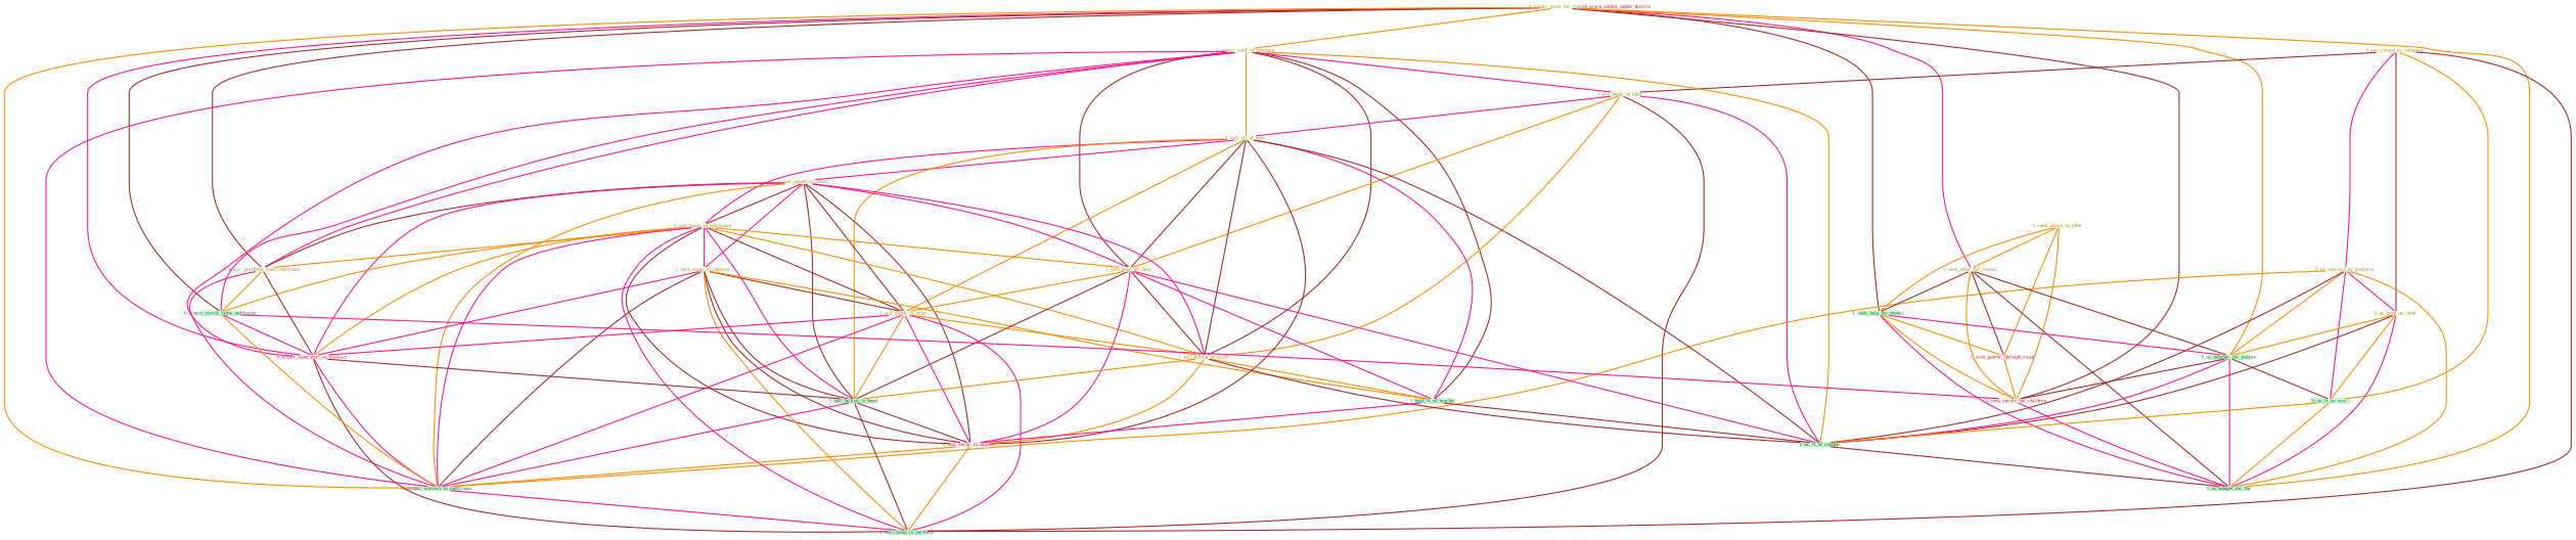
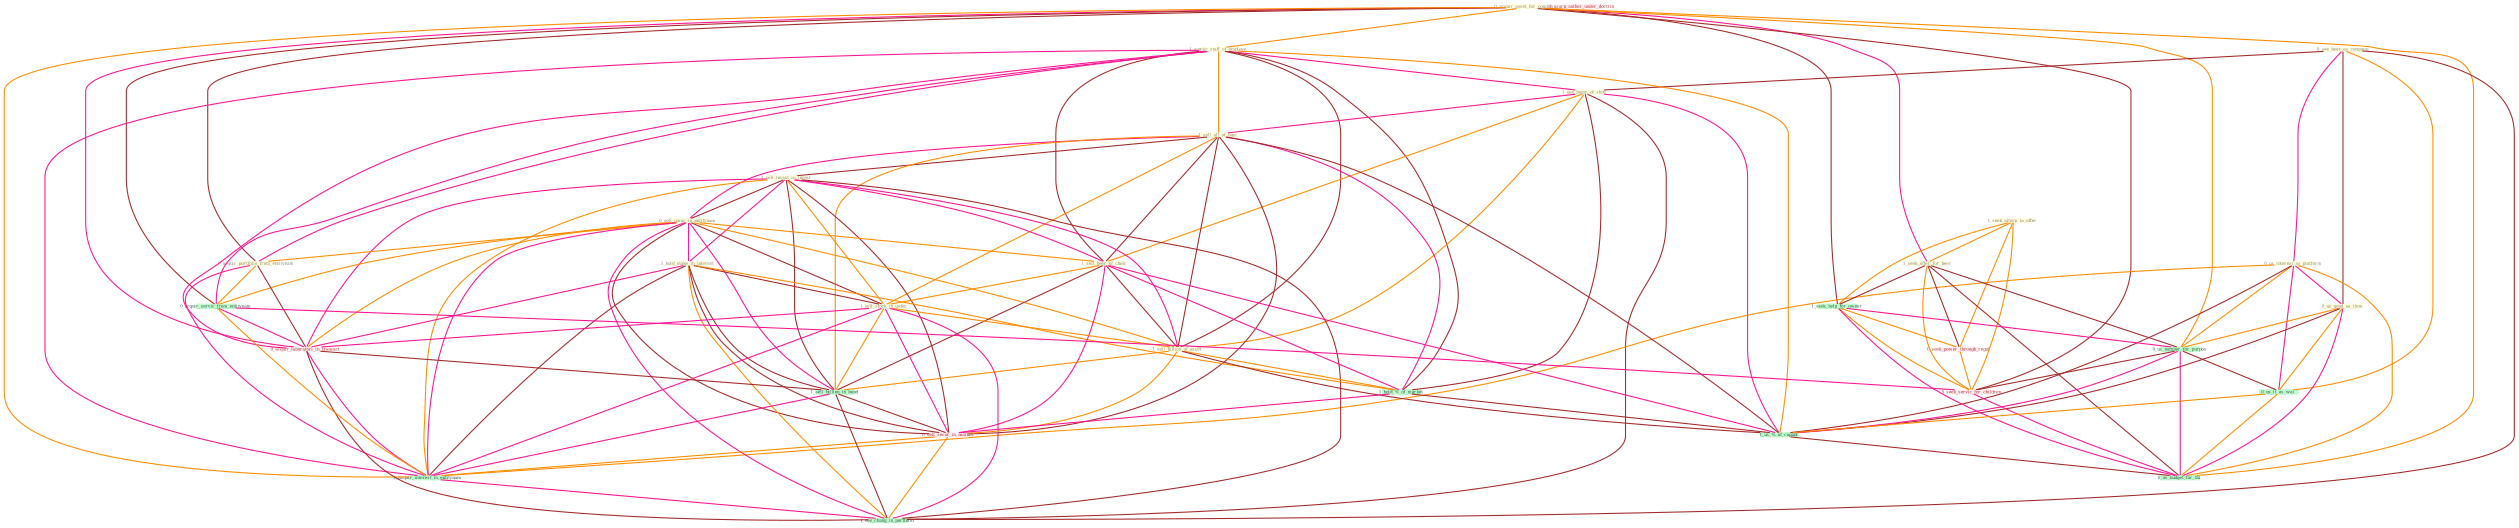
  graph {
    node [color="#ffffe0" fixedsize=true fontcolor="#8b7d6b" fontsize=4 shape=polygon style=filled]
    edge [color=darkorange w=1]
    "0_acquir_asset_for_combin " [height=.06 width=.5]
-   "0_see_return_as_compens " [height=.06 width=.5]
+   "0_see_return_as_compens " [height=.06 width=.5 label="0_see_beer_as_compens"]
    "1_acquir_staff_of_employe " [height=.06 width=.5]
    "1_see_begin_of_shift " [height=.06 width=.5]
    "0_us_interest_as_platform " [height=.06 width=.5]
    "1_sell_all_of_busi " [height=.06 width=.5]
    "1_seek_altern_to_offer " [height=.06 width=.5]
    n8 [height=.06 label="1_sell_invest_in_invest" width=.5]
    "0_sell_insur_in_entitynam " [height=.06 width=.5]
-   "1_seek_offer_for_station " [height=.06 width=.5]
+   "1_seek_offer_for_station " [height=.06 width=.5 label="1_seek_offer_for_beer"]
    "1_hold_stake_in_interest " [height=.06 width=.5]
    "0_us_good_as_item " [height=.06 width=.5]
    "0_acquir_portfolio_from_entitynam " [height=.06 width=.5]
    "1_sell_beer_of_choic " [height=.06 width=.5]
    "1_sell_stock_in_index " [height=.06 width=.5]
    "1_sell_billion_of_asset " [height=.06 width=.5]
    "0_seek_power_through_regul " [color="#fff0f5" fontcolor="#b22222" height=.06 width=.5]
    "0_acquir_laboratori_in_transact " [color="#fff0f5" fontcolor="#b22222" height=.06 width=.5]
    "1_usurp_author_under_doctrin " [color="#fff0f5" fontcolor="#b22222" height=.06 width=.5]
    "0_sell_secur_in_market " [color="#fff0f5" fontcolor="#b22222" height=.06 width=.5]
    n21 [color="#fff0f5" fontcolor="#b22222" height=.06 label="5_seek_servic_for_children" width=.5]
    "1_seek_help_for_owner " [color="#BDFCC9" fontcolor="#2f4f4f" height=.06 width=.5]
    "0_acquir_servic_from_entitynam " [color="#BDFCC9" fontcolor="#2f4f4f" height=.06 width=.5]
    "0_us_number_for_purpos " [color="#BDFCC9" fontcolor="#2f4f4f" height=.06 width=.5]
    "1_acquir_interest_in_entitynam " [color="#BDFCC9" fontcolor="#2f4f4f" height=.06 width=.5]
    "0_us_budget_for_thi " [color="#BDFCC9" fontcolor="#2f4f4f" height=.06 width=.5]
    "0_us_it_as_wai " [color="#BDFCC9" fontcolor="#2f4f4f" height=.06 width=.5]
    "1_see_chang_in_portfolio " [color="#BDFCC9" fontcolor="#2f4f4f" height=.06 width=.5]
    "1_hold_%_of_market " [color="#BDFCC9" fontcolor="#2f4f4f" height=.06 width=.5]
    "1_us_%_of_capabl " [color="#BDFCC9" fontcolor="#2f4f4f" height=.06 width=.5]
    "1_sell_billion_in_bond " [color="#BDFCC9" fontcolor="#2f4f4f" height=.06 width=.5]
    subgraph sub_1 {
      "0_acquir_asset_for_combin "
      "0_see_return_as_compens "
      "1_acquir_staff_of_employe "
      "1_see_begin_of_shift "
      "0_us_interest_as_platform "
      "1_sell_all_of_busi "
      "1_seek_altern_to_offer "
      n8
      "0_sell_insur_in_entitynam "
      "1_seek_offer_for_station "
      "1_hold_stake_in_interest "
      "0_us_good_as_item "
      "0_acquir_portfolio_from_entitynam "
      "1_sell_beer_of_choic "
      "1_sell_stock_in_index "
      "1_sell_billion_of_asset "
    }
    subgraph sub_2 {
      "0_seek_power_through_regul "
      "0_acquir_laboratori_in_transact "
      "1_usurp_author_under_doctrin "
      "0_sell_secur_in_market "
      n21
    }
    "0_acquir_asset_for_combin " -- "1_acquir_staff_of_employe "
    "0_acquir_asset_for_combin " -- "1_seek_offer_for_station " [color=deeppink]
    "0_acquir_asset_for_combin " -- "0_acquir_portfolio_from_entitynam " [color=brown]
    "0_acquir_asset_for_combin " -- "0_acquir_laboratori_in_transact " [color=deeppink]
    "0_acquir_asset_for_combin " -- n21 [color=brown]
    "0_acquir_asset_for_combin " -- "1_seek_help_for_owner " [color=brown]
    "0_acquir_asset_for_combin " -- "0_acquir_servic_from_entitynam " [color=brown]
    "0_acquir_asset_for_combin " -- "0_us_number_for_purpos "
    "0_acquir_asset_for_combin " -- "1_acquir_interest_in_entitynam "
    "0_acquir_asset_for_combin " -- "0_us_budget_for_thi "
    "0_see_return_as_compens " -- "1_see_begin_of_shift " [color=brown]
    "0_see_return_as_compens " -- "0_us_interest_as_platform " [color=deeppink]
    "0_see_return_as_compens " -- "0_us_good_as_item " [color=brown]
    "0_see_return_as_compens " -- "0_us_it_as_wai "
    "0_see_return_as_compens " -- "1_see_chang_in_portfolio " [color=brown]
    "1_acquir_staff_of_employe " -- "1_see_begin_of_shift " [color=deeppink]
    "1_acquir_staff_of_employe " -- "1_sell_all_of_busi "
    "1_acquir_staff_of_employe " -- "0_acquir_portfolio_from_entitynam " [color=deeppink]
    "1_acquir_staff_of_employe " -- "1_sell_beer_of_choic " [color=brown]
    "1_acquir_staff_of_employe " -- "1_sell_billion_of_asset " [color=brown]
    "1_acquir_staff_of_employe " -- "0_acquir_laboratori_in_transact " [color=deeppink]
    "1_acquir_staff_of_employe " -- "0_acquir_servic_from_entitynam " [color=deeppink]
    "1_acquir_staff_of_employe " -- "1_acquir_interest_in_entitynam " [color=deeppink]
    "1_acquir_staff_of_employe " -- "1_hold_%_of_market " [color=brown]
    "1_acquir_staff_of_employe " -- "1_us_%_of_capabl "
    "1_see_begin_of_shift " -- "1_sell_all_of_busi " [color=deeppink]
    "1_see_begin_of_shift " -- "1_sell_beer_of_choic "
    "1_see_begin_of_shift " -- "1_sell_billion_of_asset "
    "1_see_begin_of_shift " -- "1_see_chang_in_portfolio " [color=brown]
+   "1_see_begin_of_shift " -- "1_hold_%_of_market " [color=brown]
    "1_see_begin_of_shift " -- "1_us_%_of_capabl " [color=deeppink]
    "0_us_interest_as_platform " -- "0_us_good_as_item " [color=deeppink w=2]
    "0_us_interest_as_platform " -- "0_us_number_for_purpos "
    "0_us_interest_as_platform " -- "1_acquir_interest_in_entitynam "
    "0_us_interest_as_platform " -- "0_us_budget_for_thi "
    "0_us_interest_as_platform " -- "0_us_it_as_wai " [color=deeppink w=2]
    "0_us_interest_as_platform " -- "1_us_%_of_capabl " [color=brown]
-   "1_sell_all_of_busi " -- n8 [color=deeppink]
+   "1_sell_all_of_busi " -- n8 [color=brown]
    "1_sell_all_of_busi " -- "0_sell_insur_in_entitynam " [color=deeppink]
    "1_sell_all_of_busi " -- "1_sell_beer_of_choic " [color=brown w=2]
    "1_sell_all_of_busi " -- "1_sell_stock_in_index "
    "1_sell_all_of_busi " -- "1_sell_billion_of_asset " [color=brown w=2]
    "1_sell_all_of_busi " -- "0_sell_secur_in_market " [color=brown]
    "1_sell_all_of_busi " -- "1_hold_%_of_market " [color=deeppink]
    "1_sell_all_of_busi " -- "1_us_%_of_capabl " [color=brown]
    "1_sell_all_of_busi " -- "1_sell_billion_in_bond "
    "1_seek_altern_to_offer " -- "1_seek_offer_for_station "
    "1_seek_altern_to_offer " -- "0_seek_power_through_regul "
    "1_seek_altern_to_offer " -- n21
    "1_seek_altern_to_offer " -- "1_seek_help_for_owner "
    n8 -- "0_sell_insur_in_entitynam " [color=brown w=2]
    n8 -- "1_hold_stake_in_interest " [color=deeppink]
    n8 -- "1_sell_beer_of_choic " [color=deeppink]
-   n8 -- "1_sell_stock_in_index " [color=brown w=2]
+   n8 -- "1_sell_stock_in_index " [w=2]
    n8 -- "1_sell_billion_of_asset " [color=deeppink]
    n8 -- "0_acquir_laboratori_in_transact " [color=deeppink]
    n8 -- "0_sell_secur_in_market " [color=brown w=2]
    n8 -- "1_acquir_interest_in_entitynam "
-   n8 -- "0_acquir_portfolio_from_entitynam " [color=brown]
+   n8 -- "1_see_chang_in_portfolio " [color=brown]
    n8 -- "1_sell_billion_in_bond " [color=brown w=2]
    "0_sell_insur_in_entitynam " -- "1_hold_stake_in_interest " [color=deeppink]
    "0_sell_insur_in_entitynam " -- "0_acquir_portfolio_from_entitynam "
    "0_sell_insur_in_entitynam " -- "1_sell_beer_of_choic "
    "0_sell_insur_in_entitynam " -- "1_sell_stock_in_index " [color=brown w=2]
    "0_sell_insur_in_entitynam " -- "1_sell_billion_of_asset "
    "0_sell_insur_in_entitynam " -- "0_acquir_laboratori_in_transact "
    "0_sell_insur_in_entitynam " -- "0_sell_secur_in_market " [color=brown w=2]
    "0_sell_insur_in_entitynam " -- "0_acquir_servic_from_entitynam "
    "0_sell_insur_in_entitynam " -- "1_acquir_interest_in_entitynam " [color=deeppink w=2]
    "0_sell_insur_in_entitynam " -- "1_see_chang_in_portfolio " [color=deeppink]
    "0_sell_insur_in_entitynam " -- "1_sell_billion_in_bond " [color=deeppink w=2]
    "1_seek_offer_for_station " -- "0_seek_power_through_regul " [color=brown]
    "1_seek_offer_for_station " -- n21 [w=2]
    "1_seek_offer_for_station " -- "1_seek_help_for_owner " [color=brown w=2]
    "1_seek_offer_for_station " -- "0_us_number_for_purpos " [color=brown]
    "1_seek_offer_for_station " -- "0_us_budget_for_thi " [color=brown]
    "1_hold_stake_in_interest " -- "1_sell_stock_in_index " [color=brown]
    "1_hold_stake_in_interest " -- "0_acquir_laboratori_in_transact " [color=deeppink]
    "1_hold_stake_in_interest " -- "0_sell_secur_in_market " [color=brown]
    "1_hold_stake_in_interest " -- "1_acquir_interest_in_entitynam " [color=brown]
    "1_hold_stake_in_interest " -- "1_see_chang_in_portfolio "
    "1_hold_stake_in_interest " -- "1_hold_%_of_market "
    "1_hold_stake_in_interest " -- "1_sell_billion_in_bond " [color=brown]
    "0_us_good_as_item " -- "0_us_number_for_purpos "
    "0_us_good_as_item " -- "0_us_budget_for_thi " [color=deeppink]
    "0_us_good_as_item " -- "0_us_it_as_wai " [w=2]
    "0_us_good_as_item " -- "1_us_%_of_capabl " [color=brown]
    "0_acquir_portfolio_from_entitynam " -- "0_acquir_laboratori_in_transact " [color=brown]
    "0_acquir_portfolio_from_entitynam " -- "0_acquir_servic_from_entitynam " [w=3]
    "0_acquir_portfolio_from_entitynam " -- "1_acquir_interest_in_entitynam " [color=deeppink w=2]
    "1_sell_beer_of_choic " -- "1_sell_stock_in_index "
    "1_sell_beer_of_choic " -- "1_sell_billion_of_asset " [color=brown w=2]
    "1_sell_beer_of_choic " -- "0_sell_secur_in_market " [color=deeppink]
    "1_sell_beer_of_choic " -- "1_hold_%_of_market " [color=deeppink]
    "1_sell_beer_of_choic " -- "1_us_%_of_capabl " [color=deeppink]
    "1_sell_beer_of_choic " -- "1_sell_billion_in_bond " [color=brown]
    "1_sell_stock_in_index " -- "1_sell_billion_of_asset "
    "1_sell_stock_in_index " -- "0_acquir_laboratori_in_transact " [color=deeppink]
    "1_sell_stock_in_index " -- "0_sell_secur_in_market " [color=deeppink w=2]
    "1_sell_stock_in_index " -- "1_acquir_interest_in_entitynam " [color=deeppink]
    "1_sell_stock_in_index " -- "1_see_chang_in_portfolio " [color=deeppink]
    "1_sell_stock_in_index " -- "1_sell_billion_in_bond " [w=2]
    "1_sell_billion_of_asset " -- "0_sell_secur_in_market "
    "1_sell_billion_of_asset " -- "1_hold_%_of_market "
    "1_sell_billion_of_asset " -- "1_us_%_of_capabl " [color=brown]
    "1_sell_billion_of_asset " -- "1_sell_billion_in_bond " [w=2]
    "0_seek_power_through_regul " -- n21
    "0_acquir_laboratori_in_transact " -- "1_acquir_interest_in_entitynam " [color=deeppink w=2]
    "0_acquir_laboratori_in_transact " -- "1_see_chang_in_portfolio " [color=brown]
    "0_acquir_laboratori_in_transact " -- "1_sell_billion_in_bond " [color=brown]
    "0_sell_secur_in_market " -- "1_acquir_interest_in_entitynam "
    "0_sell_secur_in_market " -- "1_see_chang_in_portfolio "
    n21 -- "0_us_budget_for_thi " [color=deeppink]
    "1_seek_help_for_owner " -- "0_seek_power_through_regul "
    "1_seek_help_for_owner " -- n21 [w=2]
    "1_seek_help_for_owner " -- "0_us_number_for_purpos " [color=deeppink]
    "1_seek_help_for_owner " -- "0_us_budget_for_thi " [color=deeppink]
    "0_acquir_servic_from_entitynam " -- "0_acquir_laboratori_in_transact " [color=deeppink]
    "0_acquir_servic_from_entitynam " -- n21 [color=deeppink]
    "0_acquir_servic_from_entitynam " -- "1_acquir_interest_in_entitynam " [w=2]
    "0_us_number_for_purpos " -- n21 [color=brown]
    "0_us_number_for_purpos " -- "0_us_budget_for_thi " [color=deeppink w=2]
    "0_us_number_for_purpos " -- "0_us_it_as_wai " [color=brown]
    "0_us_number_for_purpos " -- "1_us_%_of_capabl " [color=deeppink]
    "1_acquir_interest_in_entitynam " -- "1_see_chang_in_portfolio " [color=deeppink]
    "0_us_it_as_wai " -- "0_us_budget_for_thi "
    "0_us_it_as_wai " -- "1_us_%_of_capabl "
    "1_hold_%_of_market " -- "0_sell_secur_in_market " [color=deeppink]
    "1_hold_%_of_market " -- "1_us_%_of_capabl " [color=brown w=2]
    "1_us_%_of_capabl " -- "0_us_budget_for_thi " [color=brown]
    "1_sell_billion_in_bond " -- "0_sell_secur_in_market " [color=brown w=2]
    "1_sell_billion_in_bond " -- "1_acquir_interest_in_entitynam " [color=deeppink]
    "1_sell_billion_in_bond " -- "1_see_chang_in_portfolio " [color=brown]
  }
